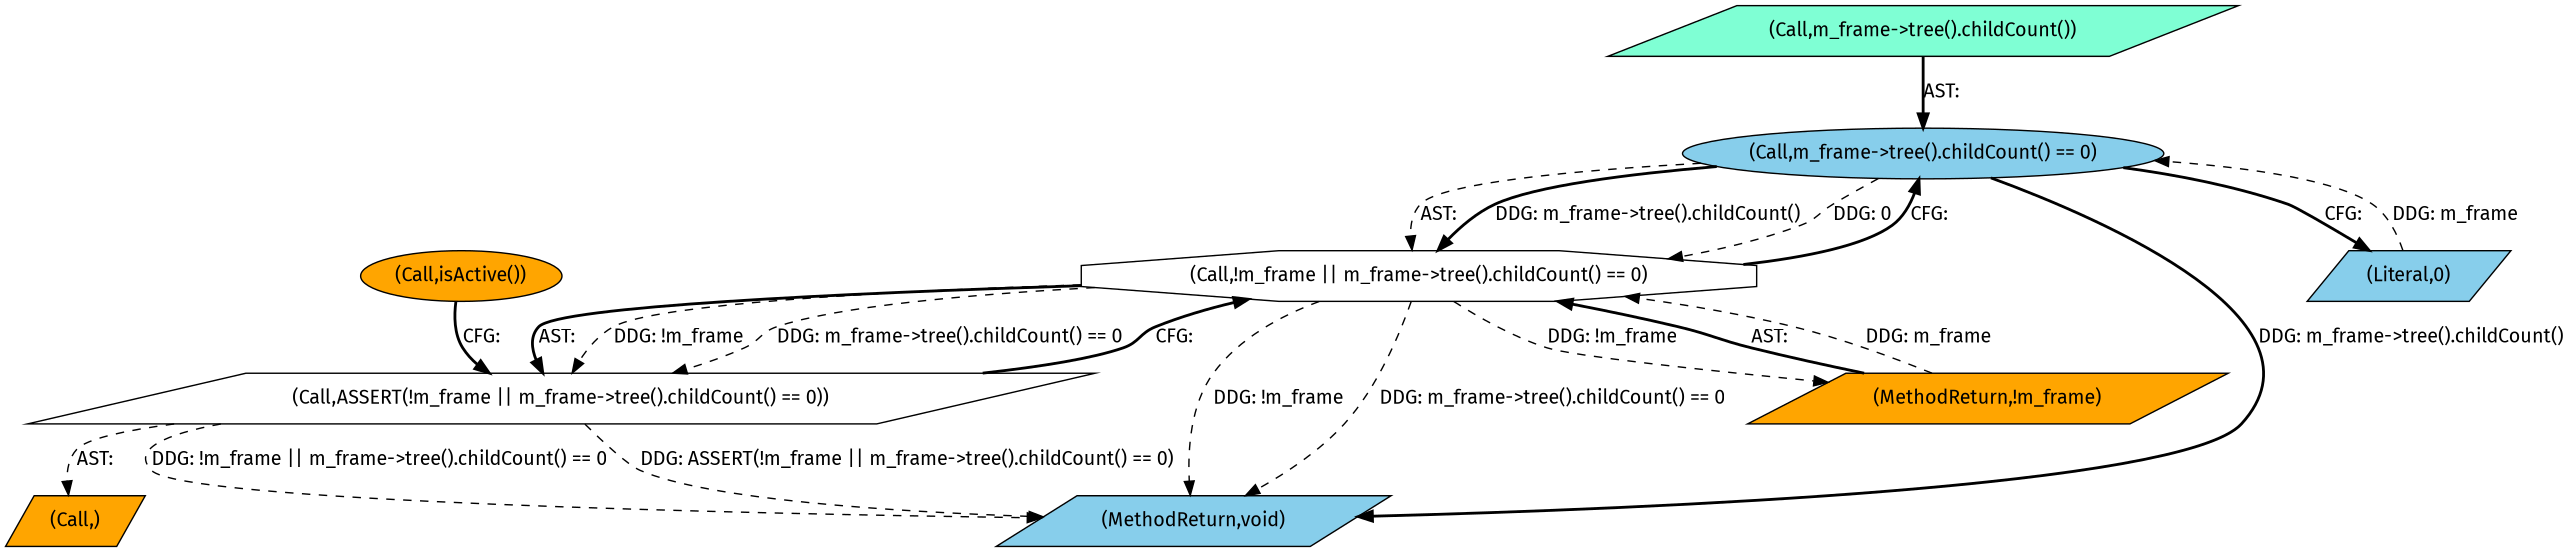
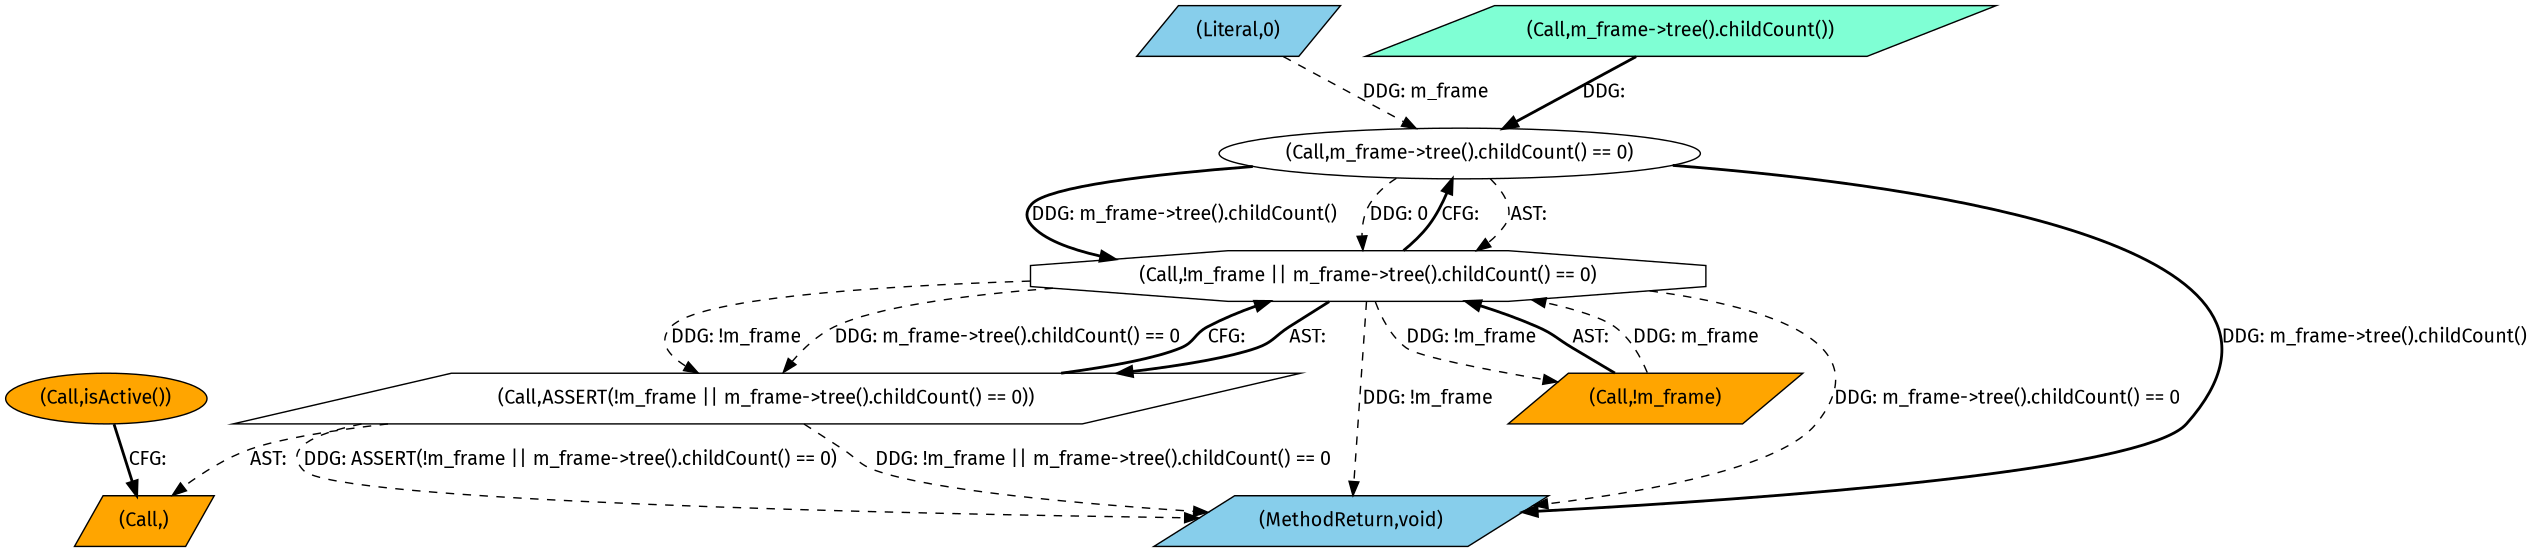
  digraph {
    fontname="Fira Sans"
    node [fillcolor=skyblue fontname="Fira Sans" shape=parallelogram style=filled]
    edge [fontname="Fira Sans" style=dashed]
-   n1 [label="(Call,m_frame->tree().childCount() == 0)" shape=ellipse]
+   n1 [fillcolor=white label="(Call,m_frame->tree().childCount() == 0)" shape=ellipse]
    n2 [fillcolor=white label="(Call,!m_frame || m_frame->tree().childCount() == 0)" shape=octagon]
    n3 [label="(MethodReturn,void)"]
    n4 [label="(Literal,0)"]
    n5 [fillcolor=white label="(Call,ASSERT(!m_frame || m_frame->tree().childCount() == 0))"]
-   n6 [fillcolor=orange label="(MethodReturn,!m_frame)"]
+   n6 [fillcolor=orange label="(Call,!m_frame)"]
    n7 [fillcolor=orange label="(Call,)"]
    n8 [fillcolor=aquamarine label="(Call,m_frame->tree().childCount())"]
    n9 [fillcolor=orange label="(Call,isActive())" shape=ellipse]
    n1 -> n2 [label="AST: "]
    n1 -> n2 [label="DDG: m_frame->tree().childCount()" style=bold]
    n1 -> n2 [label="DDG: 0"]
    n1 -> n3 [label="DDG: m_frame->tree().childCount()" style=bold]
-   n1 -> n4 [label="CFG: " style=bold]
    n2 -> n1 [label="CFG: " style=bold]
    n2 -> n3 [label="DDG: !m_frame"]
    n2 -> n3 [label="DDG: m_frame->tree().childCount() == 0"]
    n2 -> n5 [label="AST: " style=bold]
    n2 -> n5 [label="DDG: !m_frame"]
    n2 -> n5 [label="DDG: m_frame->tree().childCount() == 0"]
    n2 -> n6 [label="DDG: !m_frame"]
    n4 -> n1 [label="DDG: m_frame"]
    n5 -> n2 [label="CFG: " style=bold]
    n5 -> n3 [label="DDG: !m_frame || m_frame->tree().childCount() == 0"]
    n5 -> n3 [label="DDG: ASSERT(!m_frame || m_frame->tree().childCount() == 0)"]
    n5 -> n7 [label="AST: "]
    n6 -> n2 [label="AST: " style=bold]
    n6 -> n2 [label="DDG: m_frame"]
-   n8 -> n1 [label="AST: " style=bold]
-   n9 -> n5 [label="CFG: " style=bold]
+   n8 -> n1 [label="DDG: " style=bold]
+   n9 -> n7 [label="CFG: " style=bold]
  }
